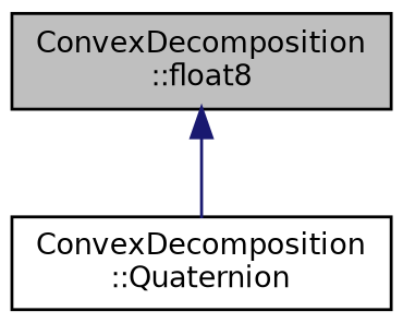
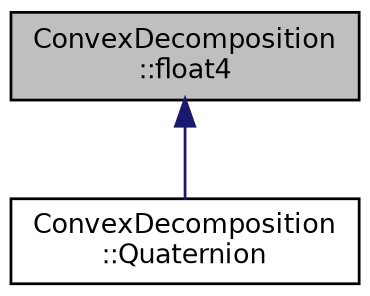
  digraph {
    node [color=black fontname=Helvetica fontsize=10 shape=record style=filled]
-   n1 [fillcolor=grey75 fontcolor=black height=0.2 label="ConvexDecomposition\l::float8" width=0.4]
+   n1 [fillcolor=grey75 fontcolor=black height=0.2 label="ConvexDecomposition\l::float4" width=0.4]
    n2 [fillcolor=white height=0.2 label="ConvexDecomposition\l::Quaternion" width=0.4]
    n1 -> n2 [color=midnightblue dir=back fontname=Helvetica fontsize=10 labelfontname=Helvetica labelfontsize=10 style=solid]
  }
